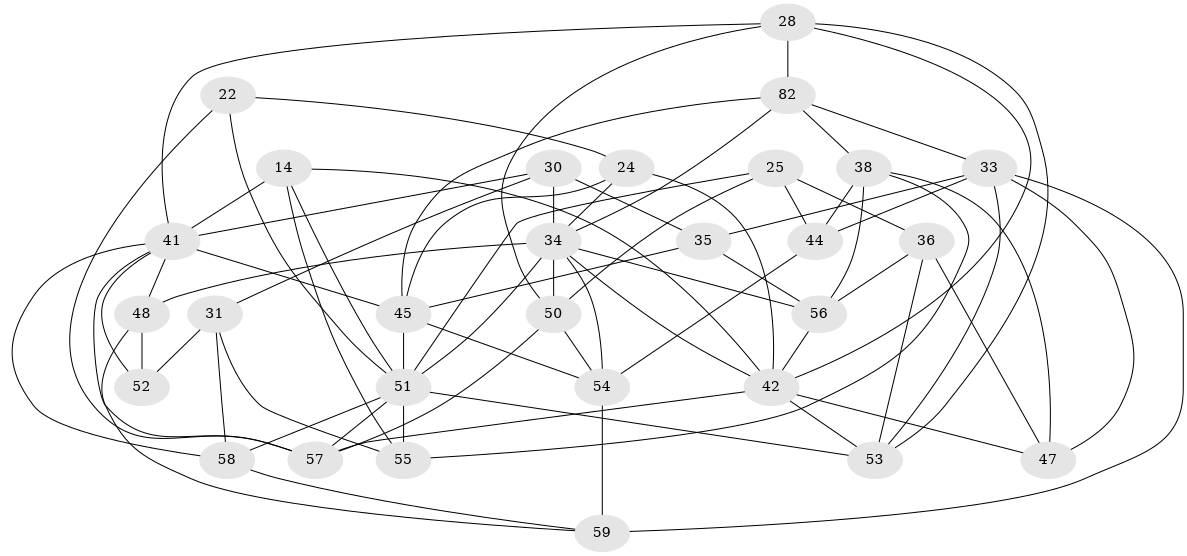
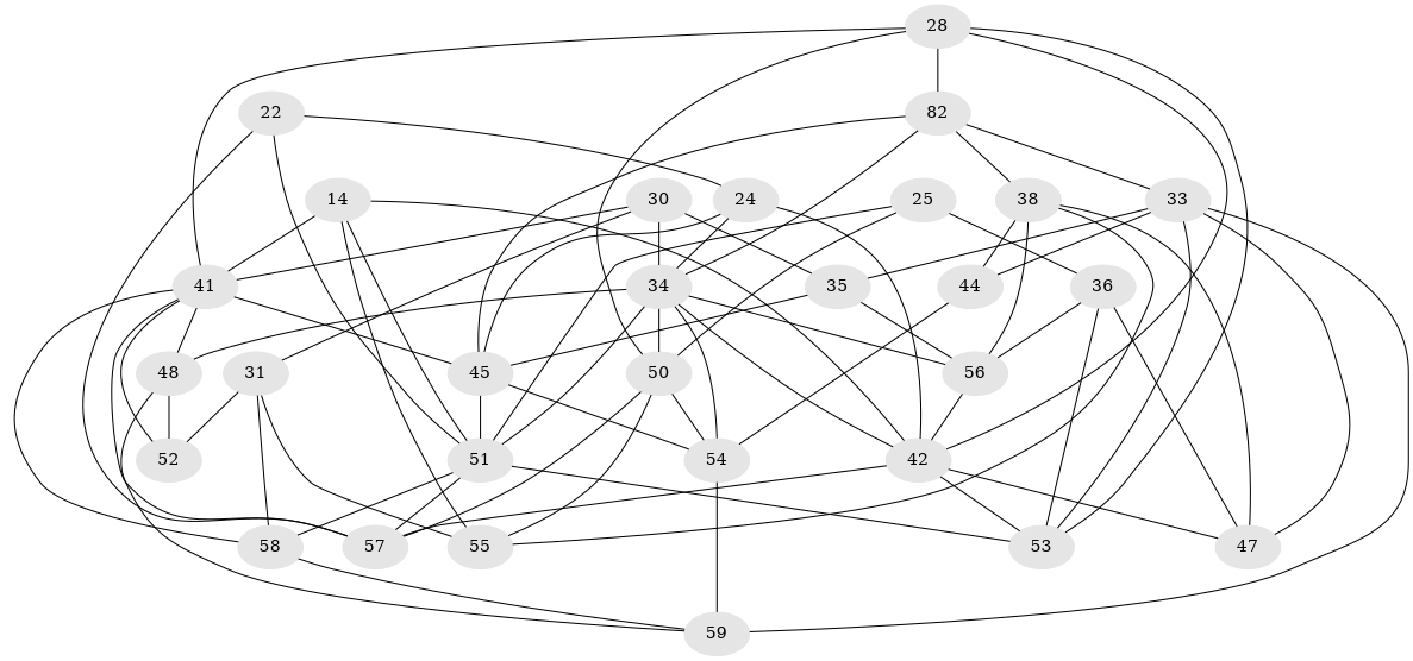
  graph {
    node [color=gray90 style=filled]
    14 [super="+10"]
    41 [super="+8+39"]
    42 [super="+37"]
    51 [super="+49"]
    55
    57 [super="+6"]
    45 [super="+19+29"]
    52
    58
    48 [super="+16"]
    53 [super="+4"]
    47
    22
    24
    34 [super="+3+20+17"]
    50 [super="+43"]
    54
    56
    36 [super="+15"]
    25
    44
    28 [super="+13"]
    n23 [label=82 super="+5+26+18"]
    33 [super="+2+7"]
    38 [super="+21"]
    30
    31
    35
    59 [super="+27"]
    14 -- 41 [weight=3]
    14 -- 42
    14 -- 51
    14 -- 55
    41 -- 57
    41 -- 45
    41 -- 52
    41 -- 58
    41 -- 48
    42 -- 57
    42 -- 53
    42 -- 47
    51 -- 57
    51 -- 58
    51 -- 53
    45 -- 51 [weight=2]
    45 -- 54
    58 -- 59
    48 -- 52 [weight=2]
    48 -- 59
    22 -- 51
    22 -- 57 [weight=2]
    22 -- 24
    24 -- 42
    24 -- 45
    24 -- 34
    34 -- 42
    34 -- 51 [weight=2]
    34 -- 48 [weight=2]
    34 -- 50 [weight=3]
    34 -- 54
    34 -- 56
-   51 -- 55
+   50 -- 55
    50 -- 57
    50 -- 54
    54 -- 59
    56 -- 42
    36 -- 53 [weight=2]
    36 -- 47
    36 -- 56
    25 -- 51
    25 -- 50
    25 -- 36
-   25 -- 44
    44 -- 54
    28 -- 41
    28 -- 42
    28 -- 53
    28 -- 50
    28 -- n23 [weight=2]
    n23 -- 45 [weight=2]
    n23 -- 34 [weight=2]
    n23 -- 33 [weight=2]
    n23 -- 38 [weight=2]
    33 -- 53
    33 -- 47
    33 -- 44
    33 -- 35
    33 -- 59 [weight=2]
    38 -- 55
    38 -- 47
    38 -- 56
    38 -- 44
    30 -- 41
    30 -- 34
    30 -- 31
    30 -- 35
    31 -- 55
    31 -- 52
    31 -- 58
    35 -- 45
    35 -- 56
  }
